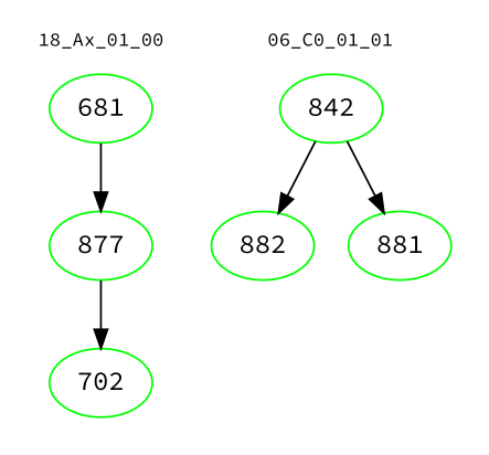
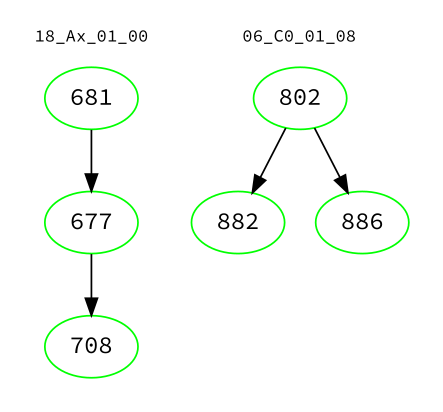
  digraph {
    fontname="Source Code Pro"
    node [color=green fontname="Source Code Pro"]
    edge [color=black fontname="Source Code Pro"]
    n1 [label=681]
-   n2 [label=877]
-   n3 [label=702]
+   n2 [label=677]
+   n3 [label=708]
    n4 [label=882]
-   n5 [label=842]
-   n6 [label=881]
+   n5 [label=802]
+   n6 [label=886]
    subgraph cluster_1 {
      color=white
      fontsize=10
      label="18_Ax_01_00"
      n1
      n2
      n3
    }
    subgraph cluster_2 {
      color=white
      fontsize=10
-     label="06_C0_01_01"
+     label="06_C0_01_08"
      n4
      n5
      n6
    }
    n1 -> n2
    n2 -> n3
    n5 -> n4
    n5 -> n6
  }
